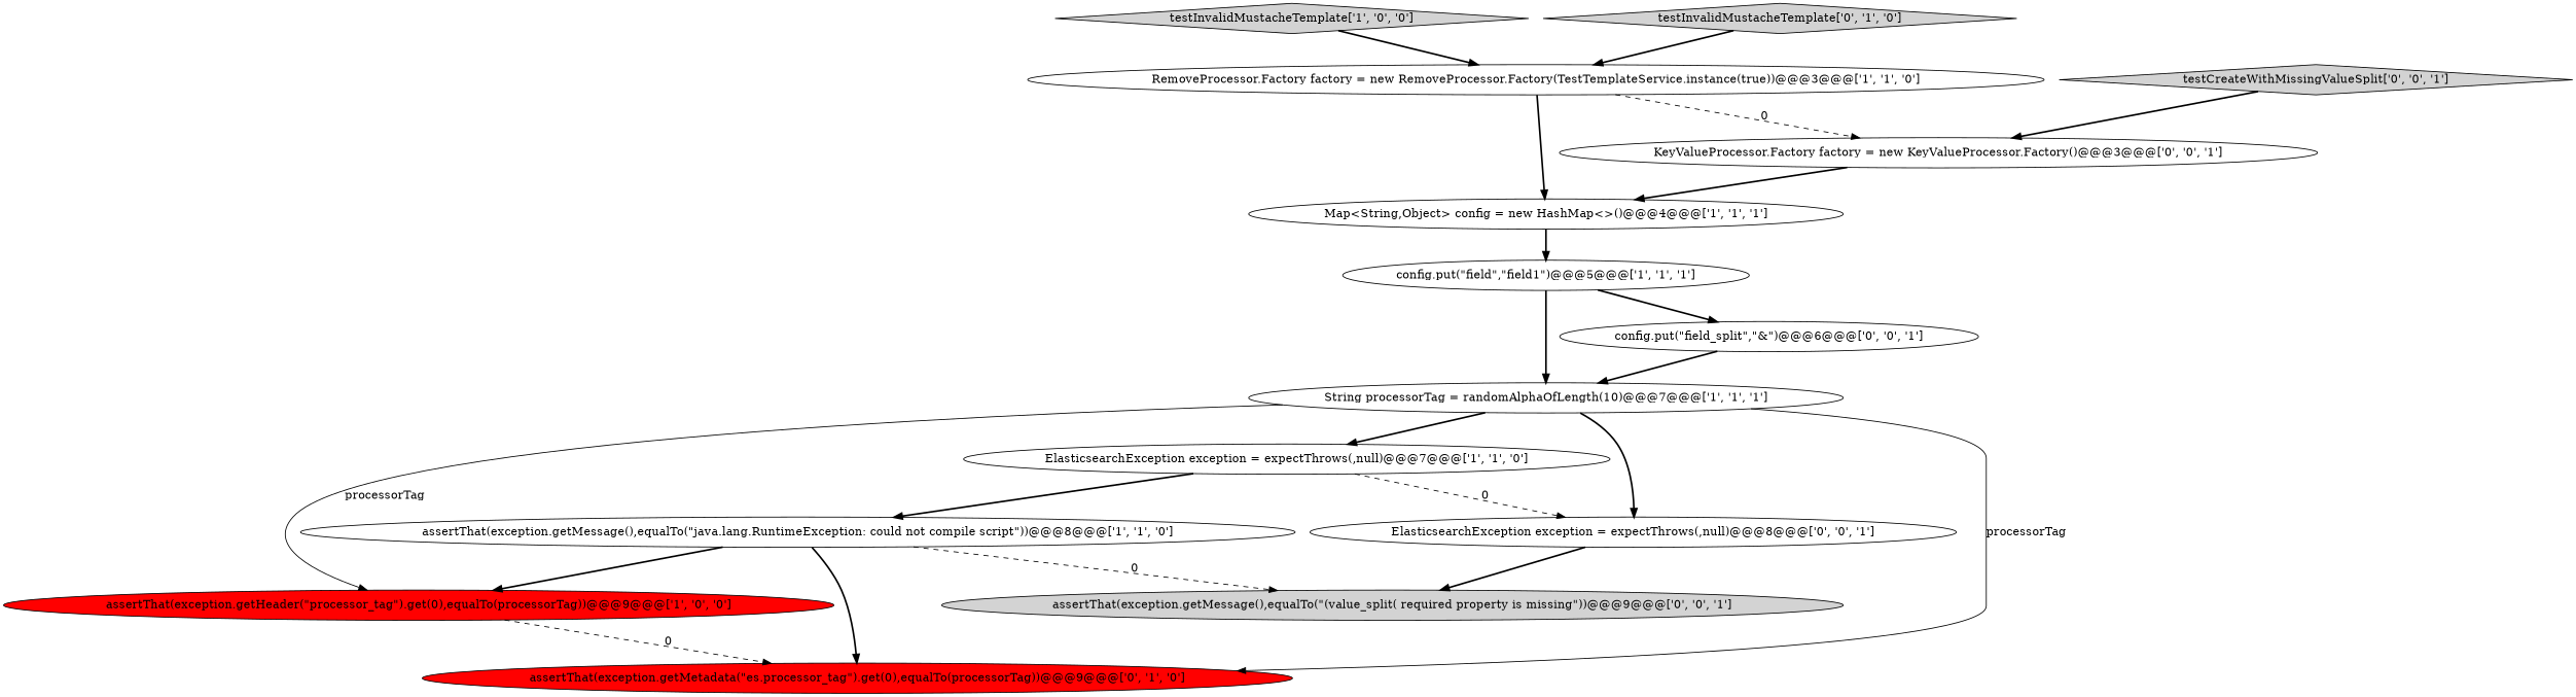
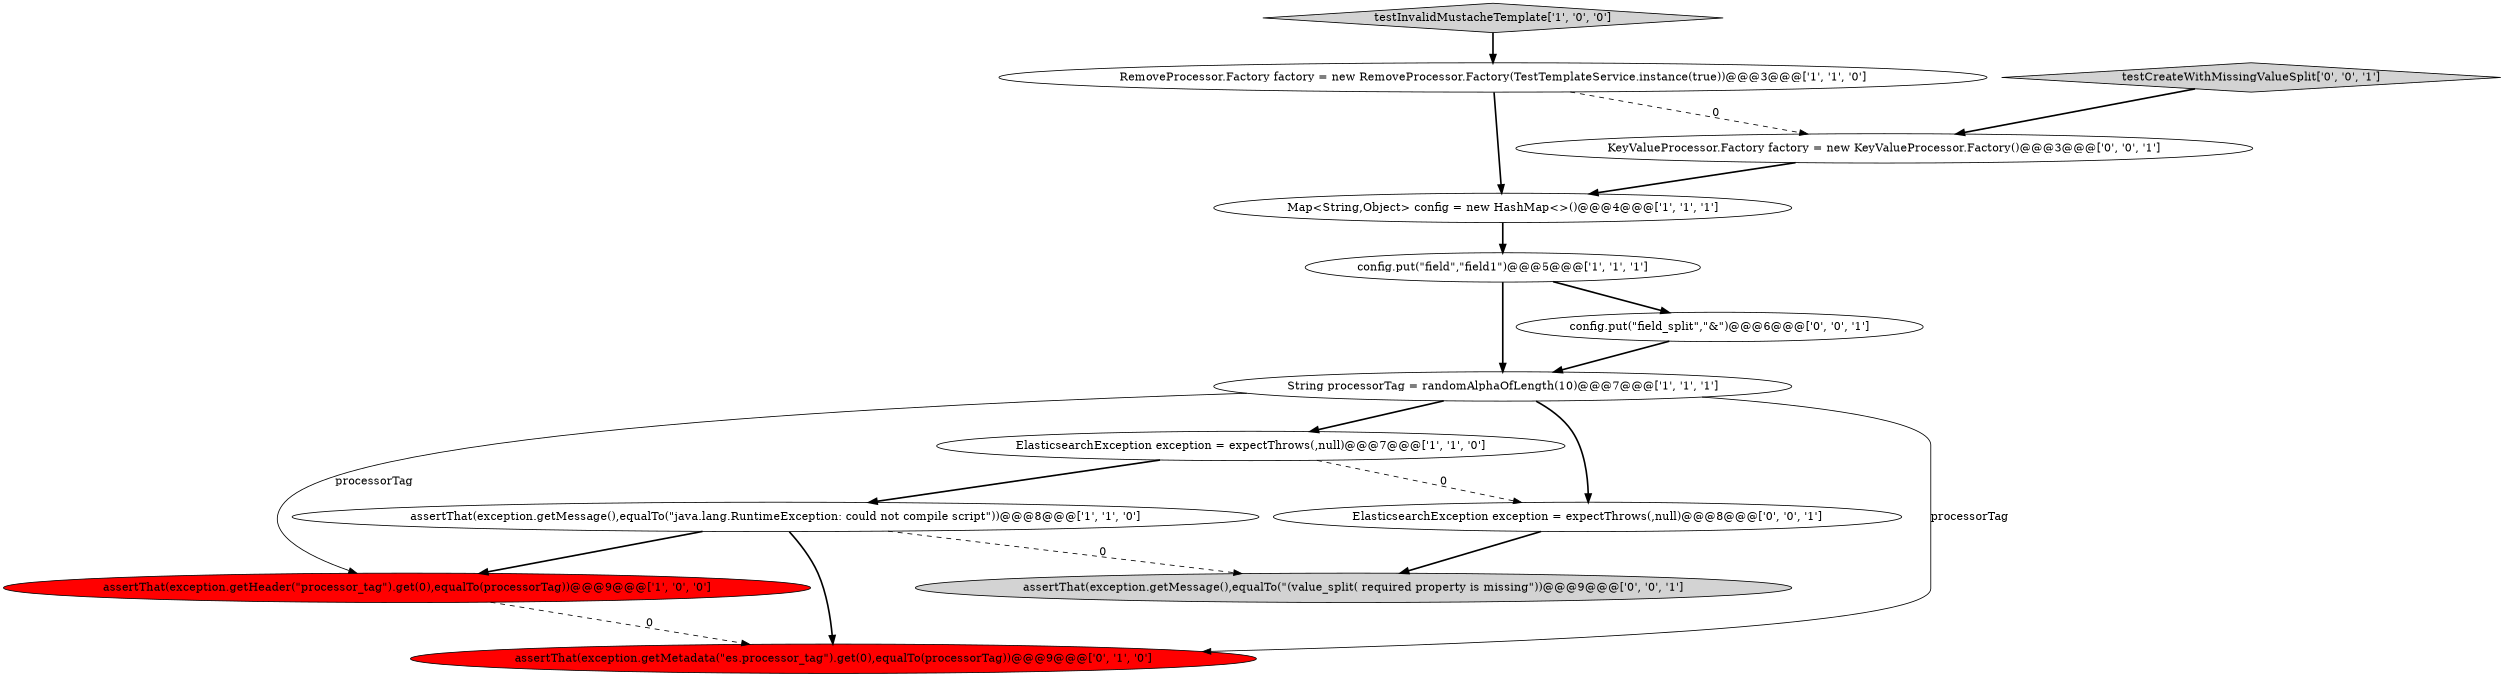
  digraph {
    node [fillcolor=white shape=ellipse style=filled]
    edge [style=bold]
    n1 [fillcolor=lightgray label="testInvalidMustacheTemplate['1', '0', '0']" shape=diamond]
    n2 [label="RemoveProcessor.Factory factory = new RemoveProcessor.Factory(TestTemplateService.instance(true))@@@3@@@['1', '1', '0']"]
    n3 [fillcolor=red label="assertThat(exception.getHeader(\"processor_tag\").get(0),equalTo(processorTag))@@@9@@@['1', '0', '0']"]
    n4 [fillcolor=red label="assertThat(exception.getMetadata(\"es.processor_tag\").get(0),equalTo(processorTag))@@@9@@@['0', '1', '0']"]
    n5 [fillcolor=lightgray label="assertThat(exception.getMessage(),equalTo(\"(value_split( required property is missing\"))@@@9@@@['0', '0', '1']"]
-   n6 [fillcolor=lightgray label="testInvalidMustacheTemplate['0', '1', '0']" shape=diamond]
    n7 [fillcolor=lightgray label="testCreateWithMissingValueSplit['0', '0', '1']" shape=diamond]
    n8 [label="KeyValueProcessor.Factory factory = new KeyValueProcessor.Factory()@@@3@@@['0', '0', '1']"]
    n9 [label="Map<String,Object> config = new HashMap<>()@@@4@@@['1', '1', '1']"]
    n10 [label="config.put(\"field\",\"field1\")@@@5@@@['1', '1', '1']"]
    n11 [label="String processorTag = randomAlphaOfLength(10)@@@7@@@['1', '1', '1']"]
    n12 [label="ElasticsearchException exception = expectThrows(,null)@@@8@@@['0', '0', '1']"]
    n13 [label="ElasticsearchException exception = expectThrows(,null)@@@7@@@['1', '1', '0']"]
    n14 [label="config.put(\"field_split\",\"&\")@@@6@@@['0', '0', '1']"]
    n15 [label="assertThat(exception.getMessage(),equalTo(\"java.lang.RuntimeException: could not compile script\"))@@@8@@@['1', '1', '0']"]
    n1 -> n2
    n2 -> n8 [label=0 style=dashed]
    n2 -> n9
    n3 -> n4 [label=0 style=dashed]
-   n6 -> n2
    n7 -> n8
    n8 -> n9
    n9 -> n10
    n10 -> n11
    n10 -> n14
    n11 -> n3 [label=processorTag style=solid]
    n11 -> n4 [label=processorTag style=solid]
    n11 -> n12
    n11 -> n13
    n12 -> n5
    n13 -> n12 [label=0 style=dashed]
    n13 -> n15
    n14 -> n11
    n15 -> n3
    n15 -> n4
    n15 -> n5 [label=0 style=dashed]
  }
